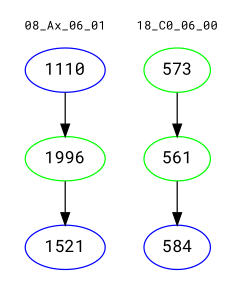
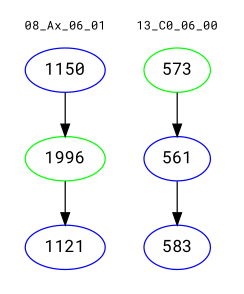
  digraph {
    fontname="Roboto Mono"
    node [color=blue fontname="Roboto Mono"]
    edge [color=black fontname="Roboto Mono"]
-   n1 [label=1110]
+   n1 [label=1150]
    n2 [color=green label=1996]
-   n3 [label=1521]
+   n3 [label=1121]
    n4 [color=green label=573]
-   n5 [color=green label=561]
-   n6 [label=584]
+   n5 [label=561]
+   n6 [label=583]
    subgraph cluster_1 {
      color=white
      fontsize=10
      label="08_Ax_06_01"
      n1
      n2
      n3
    }
    subgraph cluster_2 {
      color=white
      fontsize=10
-     label="18_C0_06_00"
+     label="13_C0_06_00"
      n4
      n5
      n6
    }
    n1 -> n2
    n2 -> n3
    n4 -> n5
    n5 -> n6
  }
